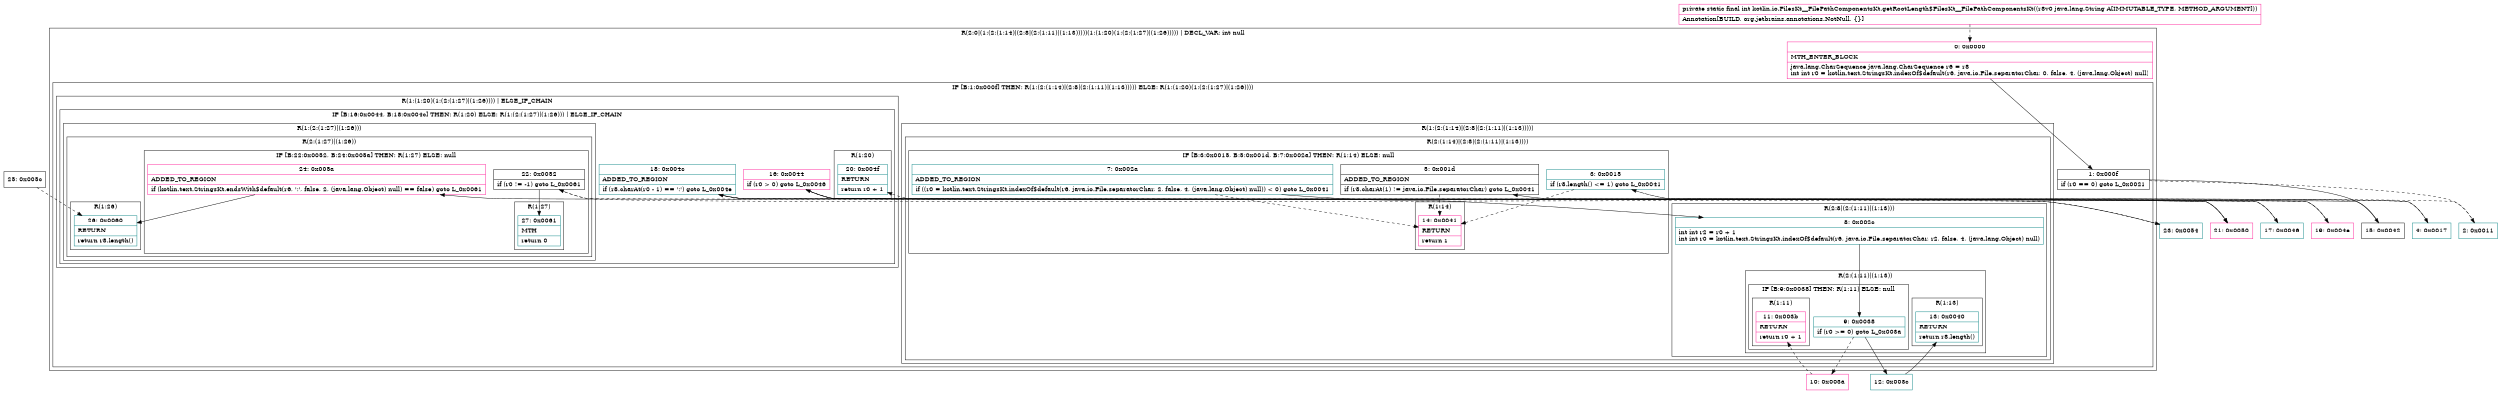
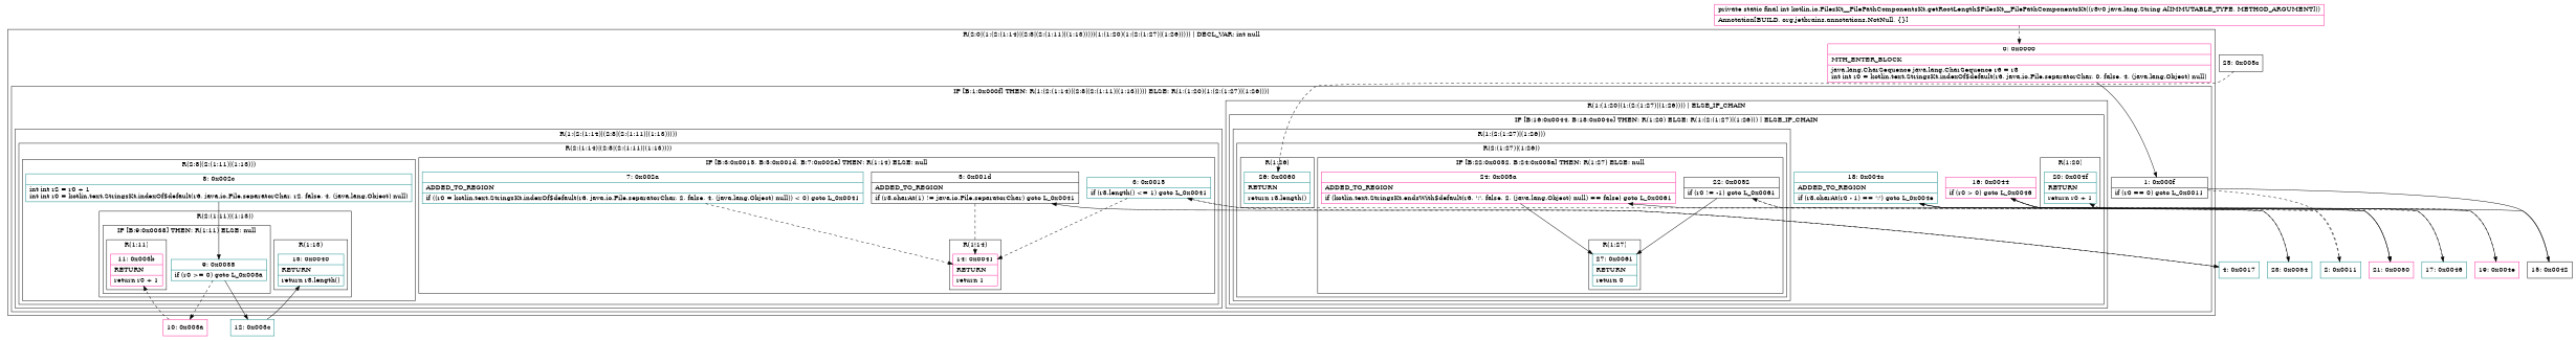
  digraph {
    node [color=teal shape=record]
    edge [style=dashed]
    n1 [color=deeppink label="{14\:\ 0x0041|RETURN\l|return 1\l}"]
    n2 [label="{3\:\ 0x0015|if (r8.length() \<= 1) goto L_0x0041\l}"]
    n3 [color=black label="{5\:\ 0x001d|ADDED_TO_REGION\l|if (r8.charAt(1) != java.io.File.separatorChar) goto L_0x0041\l}"]
    n4 [label="{7\:\ 0x002a|ADDED_TO_REGION\l|if ((r0 = kotlin.text.StringsKt.indexOf$default(r6, java.io.File.separatorChar, 2, false, 4, (java.lang.Object) null)) \< 0) goto L_0x0041\l}"]
    n5 [color=deeppink label="{11\:\ 0x003b|RETURN\l|return r0 + 1\l}"]
    n6 [label="{9\:\ 0x0038|if (r0 \>= 0) goto L_0x003a\l}"]
    n7 [label="{13\:\ 0x0040|RETURN\l|return r8.length()\l}"]
    n8 [label="{8\:\ 0x002c|int int r2 = r0 + 1\lint int r0 = kotlin.text.StringsKt.indexOf$default(r6, java.io.File.separatorChar, r2, false, 4, (java.lang.Object) null)\l}"]
    n9 [label="{20\:\ 0x004f|RETURN\l|return r0 + 1\l}"]
-   n10 [label="{27\:\ 0x0061|MTH\l|return 0\l}"]
+   n10 [label="{27\:\ 0x0061|RETURN\l|return 0\l}"]
    n11 [color=black label="{22\:\ 0x0052|if (r0 != \-1) goto L_0x0061\l}"]
    n12 [color=deeppink label="{24\:\ 0x005a|ADDED_TO_REGION\l|if (kotlin.text.StringsKt.endsWith$default(r6, ':', false, 2, (java.lang.Object) null) == false) goto L_0x0061\l}"]
    n13 [label="{26\:\ 0x0060|RETURN\l|return r8.length()\l}"]
    n14 [color=deeppink label="{16\:\ 0x0044|if (r0 \> 0) goto L_0x0046\l}"]
    n15 [label="{18\:\ 0x004c|ADDED_TO_REGION\l|if (r8.charAt(r0 \- 1) == ':') goto L_0x004e\l}"]
-   n16 [color=black label="{1\:\ 0x000f|if (r0 == 0) goto L_0x0021\l}"]
+   n16 [color=black label="{1\:\ 0x000f|if (r0 == 0) goto L_0x0011\l}"]
    n17 [color=deeppink label="{0\:\ 0x0000|MTH_ENTER_BLOCK\l|java.lang.CharSequence java.lang.CharSequence r6 = r8\lint int r0 = kotlin.text.StringsKt.indexOf$default(r6, java.io.File.separatorChar, 0, false, 4, (java.lang.Object) null)\l}"]
    n18 [label="{4\:\ 0x0017}"]
    n19 [color=deeppink label="{10\:\ 0x003a}"]
    n20 [label="{12\:\ 0x003c}"]
    n21 [label="{23\:\ 0x0054}"]
    n22 [label="{17\:\ 0x0046}"]
    n23 [color=deeppink label="{21\:\ 0x0050}"]
    n24 [color=deeppink label="{19\:\ 0x004e}"]
    n25 [label="{2\:\ 0x0011}"]
    n26 [color=black label="{15\:\ 0x0042}"]
    n27 [color=black label="{25\:\ 0x005c}"]
    n28 [color=deeppink label="{private static final int kotlin.io.FilesKt__FilePathComponentsKt.getRootLength$FilesKt__FilePathComponentsKt((r8v0 java.lang.String A[IMMUTABLE_TYPE, METHOD_ARGUMENT]))  | Annotation[BUILD, org.jetbrains.annotations.NotNull, \{\}]\l}"]
    subgraph cluster_1 {
      label="R(2:0|(1:(2:(1:14)|(2:8|(2:(1:11)|(1:13)))))(1:(1:20)(1:(2:(1:27)|(1:26))))) | DECL_VAR: int null\l"
      n17
      subgraph cluster_2 {
        label="IF [B:1:0x000f] THEN: R(1:(2:(1:14)|(2:8|(2:(1:11)|(1:13))))) ELSE: R(1:(1:20)(1:(2:(1:27)|(1:26))))"
        n16
        subgraph cluster_3 {
          label="R(1:(2:(1:14)|(2:8|(2:(1:11)|(1:13)))))"
          subgraph cluster_4 {
            label="R(2:(1:14)|(2:8|(2:(1:11)|(1:13))))"
            subgraph cluster_5 {
              label="IF [B:3:0x0015, B:5:0x001d, B:7:0x002a] THEN: R(1:14) ELSE: null"
              n2
              n3
              n4
              subgraph cluster_6 {
                label="R(1:14)"
                n1
              }
            }
            subgraph cluster_7 {
              label="R(2:8|(2:(1:11)|(1:13)))"
              n8
              subgraph cluster_8 {
                label="R(2:(1:11)|(1:13))"
                subgraph cluster_9 {
                  label="IF [B:9:0x0038] THEN: R(1:11) ELSE: null"
                  n6
                  subgraph cluster_10 {
                    label="R(1:11)"
                    n5
                  }
                }
                subgraph cluster_11 {
                  label="R(1:13)"
                  n7
                }
              }
            }
          }
        }
        subgraph cluster_12 {
          label="R(1:(1:20)(1:(2:(1:27)|(1:26)))) | ELSE_IF_CHAIN\l"
          subgraph cluster_13 {
            label="IF [B:16:0x0044, B:18:0x004c] THEN: R(1:20) ELSE: R(1:(2:(1:27)|(1:26))) | ELSE_IF_CHAIN\l"
            n14
            n15
            subgraph cluster_14 {
              label="R(1:20)"
              n9
            }
            subgraph cluster_15 {
              label="R(1:(2:(1:27)|(1:26)))"
              subgraph cluster_16 {
                label="R(2:(1:27)|(1:26))"
                subgraph cluster_17 {
                  label="IF [B:22:0x0052, B:24:0x005a] THEN: R(1:27) ELSE: null"
                  n11
                  n12
                  subgraph cluster_18 {
                    label="R(1:27)"
                    n10
                  }
                }
                subgraph cluster_19 {
                  label="R(1:26)"
                  n13
                }
              }
            }
          }
        }
      }
    }
    n2 -> n1
    n2 -> n18
    n3 -> n1
    n4 -> n1
-   n4 -> n8 [style=solid]
    n6 -> n19
    n6 -> n20 [style=solid]
    n8 -> n6 [style=solid]
    n11 -> n10 [style=solid]
    n11 -> n21
-   n12 -> n13 [style=solid]
+   n12 -> n10 [style=solid]
    n14 -> n22 [style=solid]
    n14 -> n23
    n15 -> n23 [style=solid]
    n15 -> n24 [style=solid]
    n16 -> n25
    n16 -> n26 [style=solid]
    n17 -> n16 [style=solid]
    n18 -> n3 [style=solid]
    n19 -> n5
    n20 -> n7 [style=solid]
    n21 -> n12 [style=solid]
    n22 -> n15
    n23 -> n11
    n24 -> n9
    n25 -> n2
    n26 -> n14 [style=solid]
    n27 -> n13
    n28 -> n17
  }
